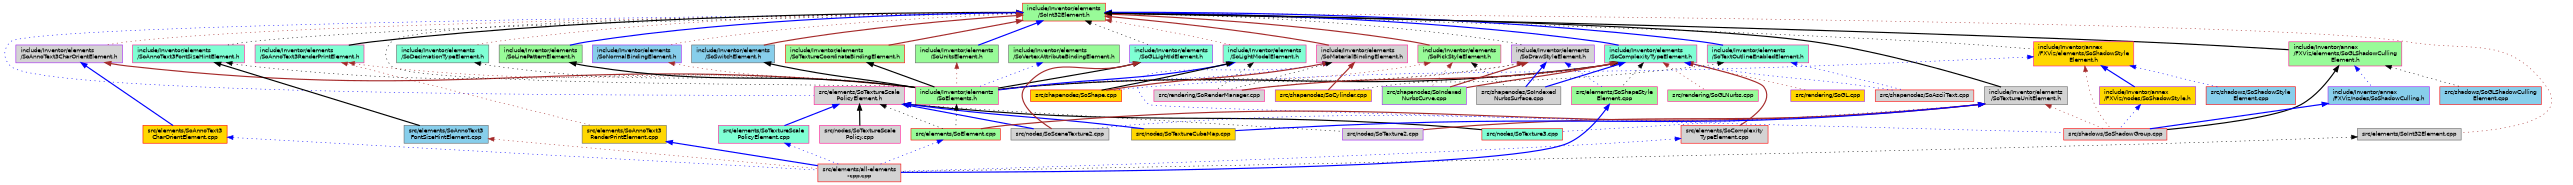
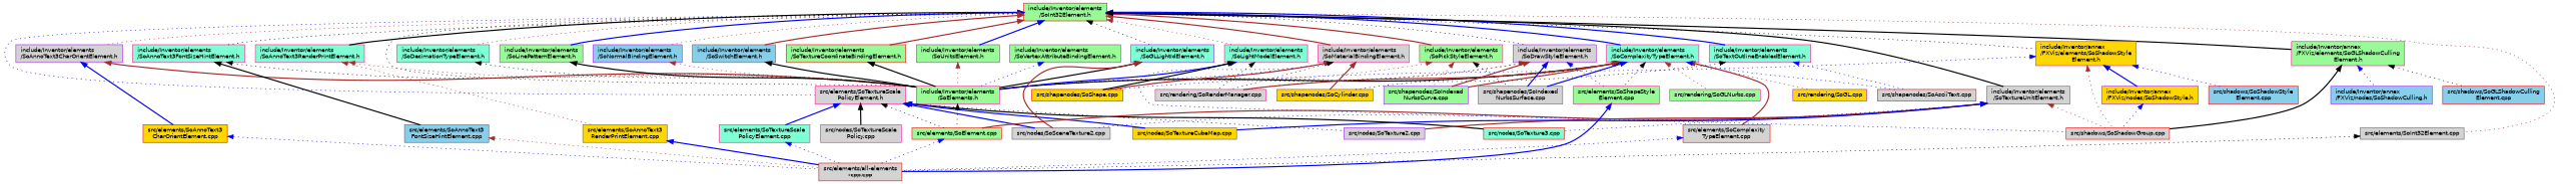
  digraph {
    node [color=deeppink fillcolor=lightgrey fontname=Helvetica fontsize=10 shape=record style=filled]
    edge [color=blue dir=back fontname=Helvetica fontsize=10 labelfontname=Helvetica labelfontsize=10 style=dotted]
    n1 [color=red fillcolor=palegreen fontcolor=black height=0.2 label="include/Inventor/elements\l/SoInt32Element.h" width=0.4]
    n2 [color=gray40 height=0.2 label="src/elements/SoInt32Element.cpp" width=0.4]
    n3 [height=0.2 label="src/elements/SoTextureScale\lPolicyElement.h" width=0.4]
    n4 [fillcolor=palegreen height=0.2 label="include/Inventor/annex\l/FXViz/elements/SoGLShadowCulling\lElement.h" width=0.4]
    n5 [fillcolor=gold height=0.2 label="include/Inventor/annex\l/FXViz/elements/SoShadowStyle\lElement.h" width=0.4]
    n6 [color=purple height=0.2 label="include/Inventor/elements\l/SoAnnoText3CharOrientElement.h" width=0.4]
    n7 [fillcolor=palegreen height=0.2 label="include/Inventor/elements\l/SoElements.h" width=0.4]
    n8 [fillcolor=aquamarine height=0.2 label="include/Inventor/elements\l/SoAnnoText3FontSizeHintElement.h" width=0.4]
    n9 [fillcolor=aquamarine height=0.2 label="include/Inventor/elements\l/SoAnnoText3RenderPrintElement.h" width=0.4]
    n10 [fillcolor=aquamarine height=0.2 label="include/Inventor/elements\l/SoComplexityTypeElement.h" width=0.4]
    n11 [color=gray40 fillcolor=aquamarine height=0.2 label="include/Inventor/elements\l/SoDecimationTypeElement.h" width=0.4]
    n12 [color=purple height=0.2 label="include/Inventor/elements\l/SoDrawStyleElement.h" width=0.4]
    n13 [color=purple fillcolor=aquamarine height=0.2 label="include/Inventor/elements\l/SoGLLightIdElement.h" width=0.4]
    n14 [fillcolor=aquamarine height=0.2 label="include/Inventor/elements\l/SoLightModelElement.h" width=0.4]
    n15 [color=gray40 fillcolor=palegreen height=0.2 label="include/Inventor/elements\l/SoLinePatternElement.h" width=0.4]
    n16 [height=0.2 label="include/Inventor/elements\l/SoMaterialBindingElement.h" width=0.4]
    n17 [color=purple fillcolor=skyblue height=0.2 label="include/Inventor/elements\l/SoNormalBindingElement.h" width=0.4]
    n18 [fillcolor=palegreen height=0.2 label="include/Inventor/elements\l/SoPickStyleElement.h" width=0.4]
    n19 [color=gray40 fillcolor=skyblue height=0.2 label="include/Inventor/elements\l/SoSwitchElement.h" width=0.4]
    n20 [fillcolor=aquamarine height=0.2 label="include/Inventor/elements\l/SoTextOutlineEnabledElement.h" width=0.4]
    n21 [color=red fillcolor=palegreen height=0.2 label="include/Inventor/elements\l/SoTextureCoordinateBindingElement.h" width=0.4]
    n22 [color=gray40 height=0.2 label="include/Inventor/elements\l/SoTextureUnitElement.h" width=0.4]
    n23 [color=gray40 fillcolor=palegreen height=0.2 label="include/Inventor/elements\l/SoUnitsElement.h" width=0.4]
    n24 [color=red height=0.2 label="src/elements/all-elements\l-cpp.cpp" width=0.4]
    n25 [color=red fillcolor=palegreen height=0.2 label="src/elements/SoElement.cpp" width=0.4]
    n26 [fillcolor=aquamarine height=0.2 label="src/elements/SoTextureScale\lPolicyElement.cpp" width=0.4]
    n27 [color=gray40 height=0.2 label="src/nodes/SoSceneTexture2.cpp" width=0.4]
    n28 [color=purple height=0.2 label="src/nodes/SoTexture2.cpp" width=0.4]
    n29 [color=red fillcolor=aquamarine height=0.2 label="src/nodes/SoTexture3.cpp" width=0.4]
    n30 [color=gray40 fillcolor=gold height=0.2 label="src/nodes/SoTextureCubeMap.cpp" width=0.4]
    n31 [height=0.2 label="src/nodes/SoTextureScale\lPolicy.cpp" width=0.4]
    n32 [color=red fillcolor=skyblue height=0.2 label="src/shadows/SoGLShadowCulling\lElement.cpp" width=0.4]
    n33 [color=red height=0.2 label="src/shadows/SoShadowGroup.cpp" width=0.4]
    n34 [color=purple fillcolor=skyblue height=0.2 label="include/Inventor/annex\l/FXViz/nodes/SoShadowCulling.h" width=0.4]
    n35 [color=red fillcolor=skyblue height=0.2 label="src/shadows/SoShadowStyle\lElement.cpp" width=0.4]
    n36 [color=red fillcolor=gold height=0.2 label="src/shapenodes/SoShape.cpp" width=0.4]
    n37 [color=purple fillcolor=gold height=0.2 label="include/Inventor/annex\l/FXViz/nodes/SoShadowStyle.h" width=0.4]
    n38 [color=red fillcolor=gold height=0.2 label="src/elements/SoAnnoText3\lCharOrientElement.cpp" width=0.4]
    n39 [color=gray40 fillcolor=skyblue height=0.2 label="src/elements/SoAnnoText3\lFontSizeHintElement.cpp" width=0.4]
    n40 [color=gray40 fillcolor=gold height=0.2 label="src/elements/SoAnnoText3\lRenderPrintElement.cpp" width=0.4]
    n41 [color=red height=0.2 label="src/elements/SoComplexity\lTypeElement.cpp" width=0.4]
    n42 [fillcolor=palegreen height=0.2 label="src/elements/SoShapeStyle\lElement.cpp" width=0.4]
    n43 [color=purple fillcolor=gold height=0.2 label="src/rendering/SoGL.cpp" width=0.4]
    n44 [fillcolor=palegreen height=0.2 label="src/rendering/SoGLNurbs.cpp" width=0.4]
    n45 [height=0.2 label="src/rendering/SoRenderManager.cpp" width=0.4]
    n46 [color=red height=0.2 label="src/shapenodes/SoAsciiText.cpp" width=0.4]
    n47 [color=purple fillcolor=gold height=0.2 label="src/shapenodes/SoCylinder.cpp" width=0.4]
    n48 [color=purple fillcolor=palegreen height=0.2 label="src/shapenodes/SoIndexed\lNurbsCurve.cpp" width=0.4]
    n49 [color=gray40 height=0.2 label="src/shapenodes/SoIndexed\lNurbsSurface.cpp" width=0.4]
    n50 [color=gray40 fillcolor=palegreen height=0.2 label="include/Inventor/elements\l/SoVertexAttributeBindingElement.h" width=0.4]
    n1 -> n2 [color=brown]
    n1 -> n3
    n1 -> n4 [color=black style=bold]
    n1 -> n5 [color=black]
    n1 -> n6 [color=brown]
    n1 -> n7 [color=black]
    n1 -> n8 [color=black]
    n1 -> n9 [color=black style=bold]
    n1 -> n10 [style=bold]
    n1 -> n11 [color=brown]
    n1 -> n12 [color=black]
    n1 -> n13 [color=black]
    n1 -> n14 [color=brown]
    n1 -> n15 [style=bold]
    n1 -> n16 [color=brown style=bold]
    n1 -> n17 [color=brown]
    n1 -> n18 [color=brown style=bold]
    n1 -> n19 [color=brown style=bold]
    n1 -> n20 [style=bold]
    n1 -> n21 [color=brown style=bold]
    n1 -> n22 [color=black style=bold]
    n1 -> n23 [style=bold]
    n2 -> n24 [color=black]
    n3 -> n25 [color=black]
    n3 -> n26 [style=bold]
    n3 -> n27 [style=bold]
    n3 -> n28 [color=black]
    n3 -> n29 [color=black style=bold]
    n3 -> n30 [style=bold]
    n3 -> n31 [color=black style=bold]
    n4 -> n32 [color=black]
    n4 -> n33 [color=black style=bold]
    n4 -> n34
    n5 -> n33 [color=brown]
    n5 -> n35
    n5 -> n36
    n5 -> n37 [style=bold]
    n6 -> n7 [color=brown style=bold]
    n6 -> n38 [style=bold]
    n7 -> n25 [color=black]
    n8 -> n7 [color=black]
    n8 -> n39 [color=black style=bold]
    n9 -> n7 [color=brown]
    n9 -> n40 [color=brown]
    n10 -> n7 [color=black style=bold]
    n10 -> n41 [color=brown style=bold]
    n10 -> n42 [color=black]
    n10 -> n43 [color=brown]
    n10 -> n44 [color=brown]
    n10 -> n45 [color=brown style=bold]
    n10 -> n46
    n10 -> n47 [color=black]
    n10 -> n48 [color=brown style=bold]
    n10 -> n49 [style=bold]
    n11 -> n7 [color=black]
    n12 -> n7 [color=black]
    n12 -> n42
    n12 -> n45 [color=brown]
    n12 -> n48 [color=brown style=bold]
    n12 -> n49 [style=bold]
    n13 -> n7 [color=black style=bold]
    n13 -> n27 [color=brown style=bold]
    n14 -> n7 [style=bold]
    n14 -> n36 [color=black style=bold]
    n14 -> n45 [color=black]
    n15 -> n7 [color=black style=bold]
    n16 -> n7
    n16 -> n33
    n16 -> n36 [color=brown style=bold]
    n16 -> n45 [color=black]
    n16 -> n47 [color=brown style=bold]
    n17 -> n7 [color=brown]
    n18 -> n7 [color=brown]
    n18 -> n48 [color=brown]
    n18 -> n49 [color=black]
    n19 -> n7 [color=black style=bold]
    n20 -> n7 [color=black]
    n20 -> n46
    n21 -> n7 [color=black style=bold]
    n22 -> n25 [color=brown style=bold]
    n22 -> n27
    n22 -> n28 [color=brown style=bold]
    n22 -> n29
    n22 -> n30 [style=bold]
    n22 -> n33 [color=brown]
    n23 -> n7 [color=brown]
    n25 -> n24
    n26 -> n24
-   n34 -> n33 [style=bold]
    n37 -> n33
    n38 -> n24
    n39 -> n24 [color=brown]
    n40 -> n24 [style=bold]
    n41 -> n24
    n42 -> n24 [style=bold]
    n50 -> n7
  }
